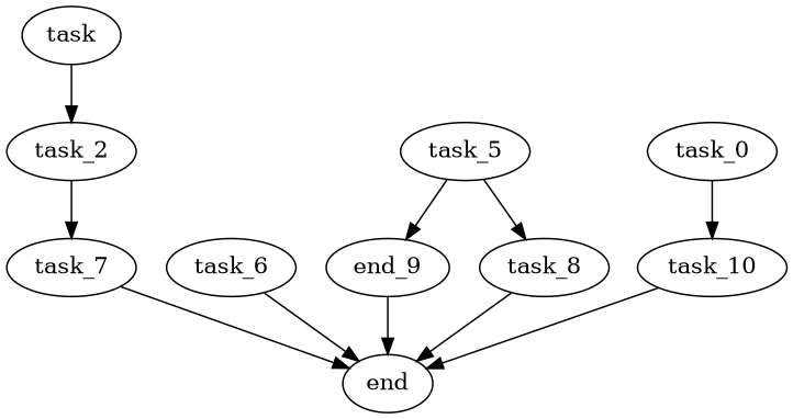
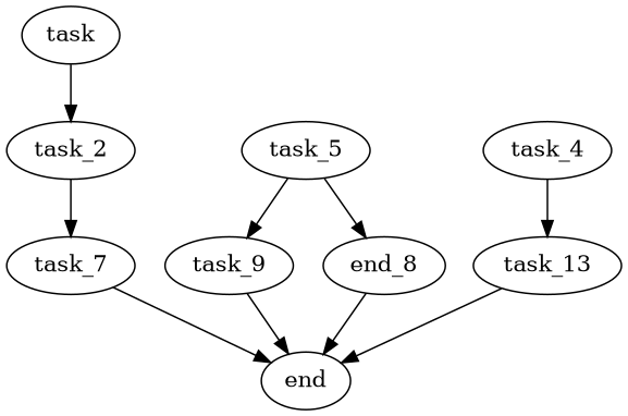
  digraph {
    n1 [label=task]
    task_2
    task_7
-   task_6
    end
    task_5
-   task_9 [label=end_9]
-   task_8
-   task_4 [label=task_0]
-   task_10
+   task_9
+   task_8 [label=end_8]
+   task_4
+   task_10 [label=task_13]
    n1 -> task_2
    task_2 -> task_7
    task_7 -> end
-   task_6 -> end
    task_5 -> task_9
    task_5 -> task_8
    task_9 -> end
    task_8 -> end
    task_4 -> task_10
    task_10 -> end
  }
